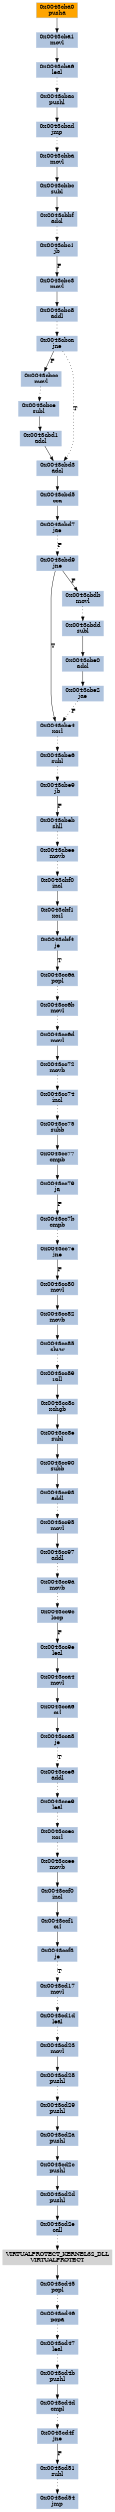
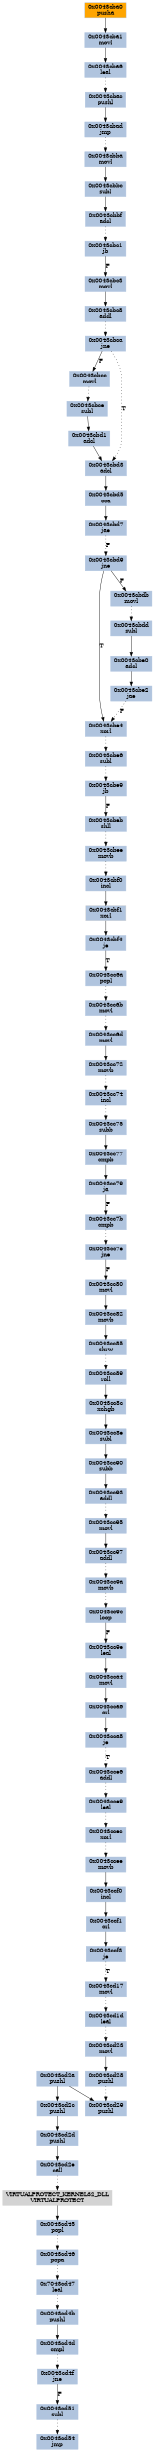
  strict digraph {
    node [color=lightsteelblue fillcolor=lightsteelblue shape=rectangle style=filled]
    edge [color="#000000" style=solid]
    n1 [label="0x0043ccf0\nincl"]
    n2 [label="0x0043ccf1\norl"]
    n3 [label="0x0043ccf3\nje"]
    n4 [label="0x0043cd17\nmovl"]
    n5 [label="0x0043cd51\nsubl"]
    n6 [label="0x0043cd54\njmp"]
    n7 [label="0x0043cca4\nmovl"]
    n8 [label="0x0043cca6\norl"]
    n9 [label="0x0043cca8\nje"]
    n10 [label="0x0043cce6\naddl"]
    n11 [label="0x0043cbe0\nadcl"]
    n12 [label="0x0043cbe2\njae"]
    n13 [label="0x0043cbe4\nxorl"]
    n14 [label="0x0043cbe6\nsubl"]
    n15 [label="0x0043cbe9\njb"]
    n16 [label="0x0043cd2c\npushl"]
    n17 [label="0x0043cd2d\npushl"]
    n18 [label="0x0043cd2e\ncall"]
    n19 [color=lightgrey fillcolor=lightgrey label="VIRTUALPROTECT_KERNEL32_DLL\nVIRTUALPROTECT"]
    n20 [label="0x0043cc6b\nmovl"]
    n21 [label="0x0043cc6d\nmovl"]
    n22 [label="0x0043cc72\nmovb"]
    n23 [label="0x0043cc74\nincl"]
    n24 [label="0x0043cbca\njne"]
    n25 [label="0x0043cbcc\nmovl"]
    n26 [label="0x0043cbd3\nadcl"]
    n27 [label="0x0043cbce\nsubl"]
    n28 [label="0x0043cbd5\ncca"]
    n29 [label="0x0043cbd1\nadcl"]
    n30 [label="0x0043cbd7\njae"]
    n31 [label="0x0043cbc3\nmovl"]
    n32 [label="0x0043cbc8\naddl"]
    n33 [label="0x0043cbdb\nmovl"]
    n34 [label="0x0043cbdd\nsubl"]
    n35 [label="0x0043cc9e\nleal"]
    n36 [label="0x0043cd45\npopl"]
    n37 [label="0x0043cd46\npopa"]
-   n38 [label="0x0043cd47\nleal"]
+   n38 [label="0x7043cd47\nleal"]
    n39 [label="0x0043cc9c\nloop"]
    n40 [label="0x0043cd1d\nleal"]
    n41 [label="0x0043ccee\nmovb"]
    n42 [label="0x0043cc93\naddl"]
    n43 [label="0x0043cc95\nmovl"]
    n44 [label="0x0043cc97\naddl"]
    n45 [label="0x0043cc9a\nmovb"]
    n46 [label="0x0043cc85\nshrw"]
    n47 [label="0x0043cc89\nroll"]
    n48 [label="0x0043cc8c\nxchgb"]
    n49 [label="0x0043cc8e\nsubl"]
    n50 [label="0x0043cbad\njmp"]
    n51 [label="0x0043cbba\nmovl"]
    n52 [label="0x0043cbbc\nsubl"]
    n53 [label="0x0043cbbf\nadcl"]
    n54 [label="0x0043cc75\nsubb"]
    n55 [label="0x0043cc77\ncmpb"]
    n56 [label="0x0043cc79\nja"]
    n57 [label="0x0043cc7b\ncmpb"]
    n58 [label="0x0043cc7e\njne"]
    n59 [label="0x0043cc6a\npopl"]
    n60 [label="0x0043cd23\nmovl"]
    n61 [label="0x0043cd28\npushl"]
    n62 [label="0x0043cd29\npushl"]
    n63 [label="0x0043cbac\npushl"]
    n64 [label="0x0043cbc1\njb"]
    n65 [label="0x0043cd4d\ncmpl"]
    n66 [label="0x0043cd4f\njne"]
    n67 [label="0x0043cce9\nleal"]
    n68 [label="0x0043ccec\nxorl"]
    n69 [fillcolor=orange label="0x0043cba0\npusha"]
    n70 [label="0x0043cba1\nmovl"]
    n71 [label="0x0043cba6\nleal"]
    n72 [label="0x0043cd2a\npushl"]
    n73 [label="0x0043cbee\nmovb"]
    n74 [label="0x0043cbf0\nincl"]
    n75 [color=lightgrey label="0x0043cbf1\nxorl"]
    n76 [label="0x0043cbf4\nje"]
    n77 [label="0x0043cd4b\npushl"]
    n78 [label="0x0043cc90\nsubb"]
    n79 [label="0x0043cbeb\nshll"]
    n80 [label="0x0043cbd9\njne"]
    n81 [label="0x0043cc80\nmovl"]
    n82 [label="0x0043cc82\nmovb"]
    n1 -> n2
    n2 -> n3
    n3 -> n4 [label=T style=dotted]
    n4 -> n40 [style=dotted]
    n5 -> n6 [style=dotted]
    n7 -> n8
    n8 -> n9
    n9 -> n10 [label=T style=dotted]
    n10 -> n67 [style=dotted]
    n11 -> n12
    n12 -> n13 [label=F style=dotted]
    n13 -> n14 [style=dotted]
    n14 -> n15 [style=dotted]
    n15 -> n79 [label=F]
    n16 -> n17
    n17 -> n18
    n18 -> n19 [style=dotted]
    n19 -> n36
    n20 -> n21 [style=dotted]
    n21 -> n22
    n22 -> n23 [style=dotted]
    n23 -> n54 [style=dotted]
    n24 -> n25 [label=F]
    n24 -> n26 [label=T style=dotted]
    n25 -> n27 [style=dotted]
    n26 -> n28
    n27 -> n29
    n28 -> n30
    n29 -> n26
    n30 -> n80 [label=F style=dotted]
    n31 -> n32
    n32 -> n24 [style=dotted]
    n33 -> n34 [style=dotted]
    n34 -> n11
    n35 -> n7
    n36 -> n37 [style=dotted]
    n37 -> n38 [style=dotted]
    n38 -> n77 [style=dotted]
    n39 -> n35 [label=F]
    n40 -> n60 [style=dotted]
    n41 -> n1
    n42 -> n43 [style=dotted]
    n43 -> n44
    n44 -> n45 [style=dotted]
    n45 -> n39 [style=dotted]
    n46 -> n47 [style=dotted]
    n47 -> n48
    n48 -> n49
    n49 -> n78
    n50 -> n51 [style=dotted]
    n51 -> n52
    n52 -> n53
    n53 -> n64 [style=dotted]
    n54 -> n55
    n55 -> n56
    n56 -> n57 [label=F]
    n57 -> n58 [style=dotted]
    n58 -> n81 [label=F]
    n59 -> n20 [style=dotted]
    n60 -> n61
    n61 -> n62 [style=dotted]
-   n62 -> n72
+   n72 -> n62
    n63 -> n50
    n64 -> n31 [label=F]
    n65 -> n66 [style=dotted]
    n66 -> n5 [label=F]
    n67 -> n68 [style=dotted]
    n68 -> n41 [style=dotted]
    n69 -> n70
    n70 -> n71
    n71 -> n63 [style=dotted]
    n72 -> n16
    n73 -> n74 [style=dotted]
    n74 -> n75
    n75 -> n76
    n76 -> n59 [label=T]
    n77 -> n65
    n78 -> n42
    n79 -> n73 [style=dotted]
    n80 -> n13 [label=T]
    n80 -> n33 [label=F]
    n81 -> n82
    n82 -> n46
  }
